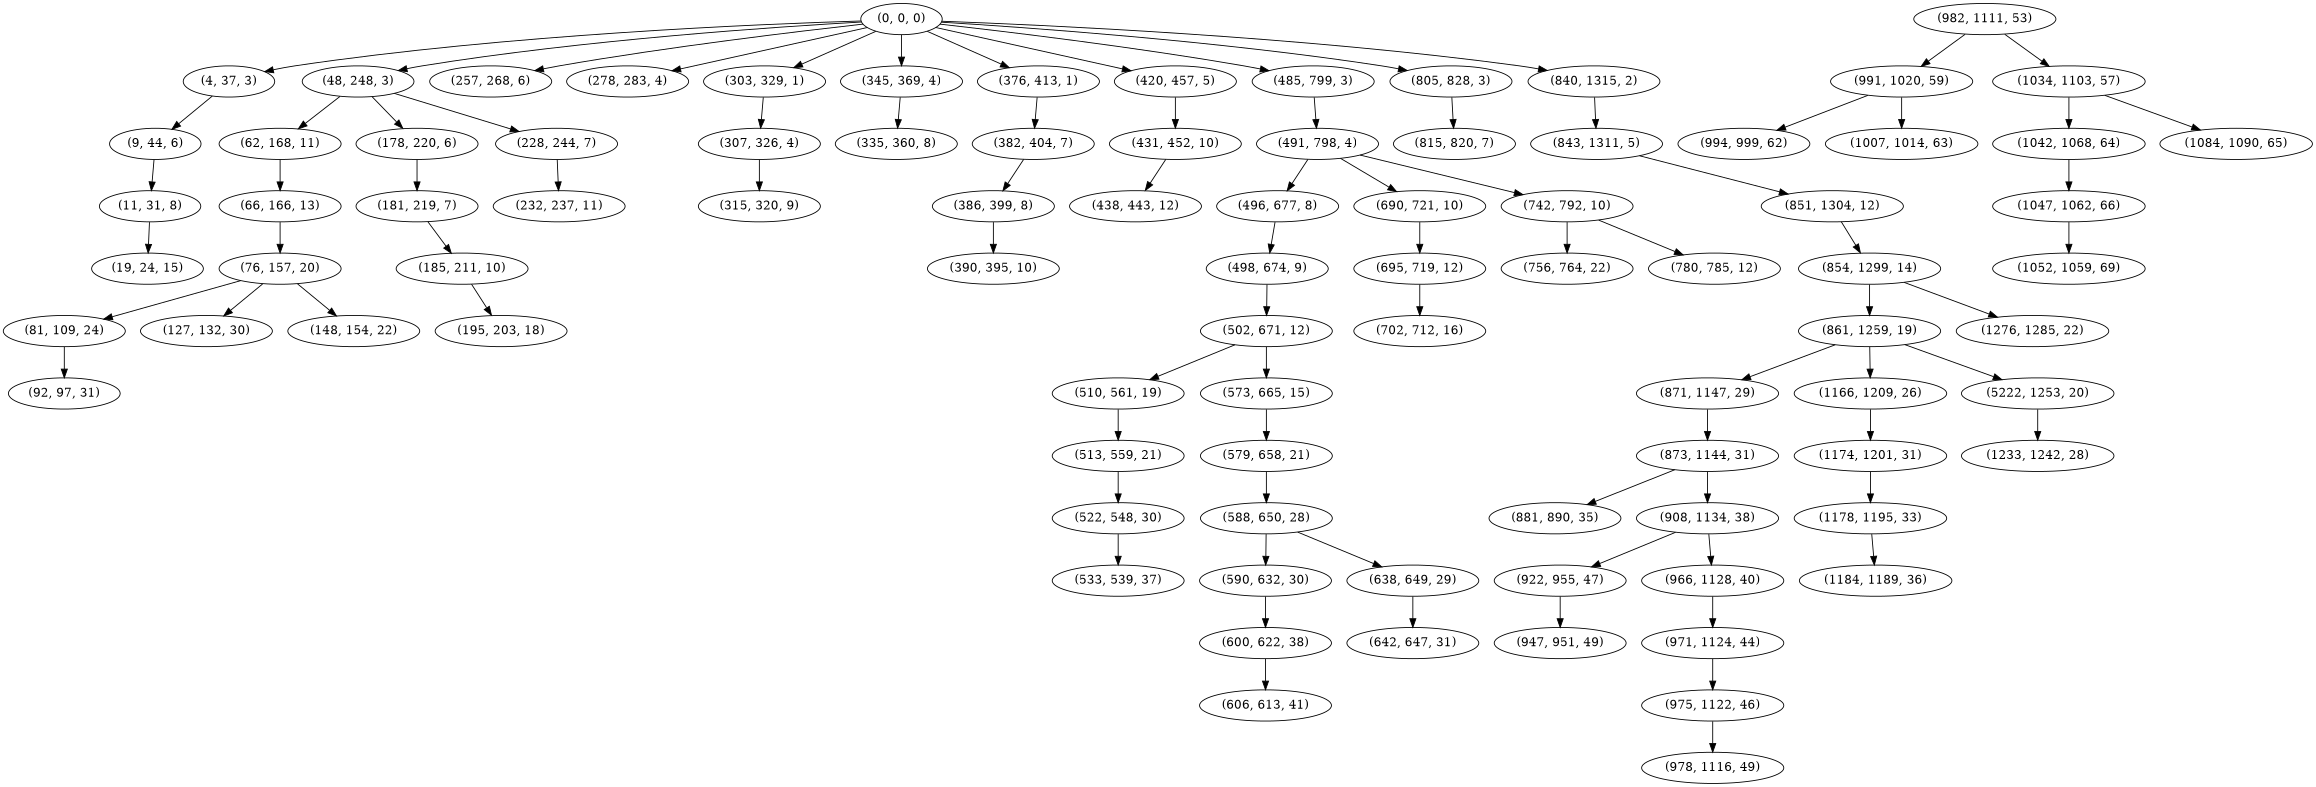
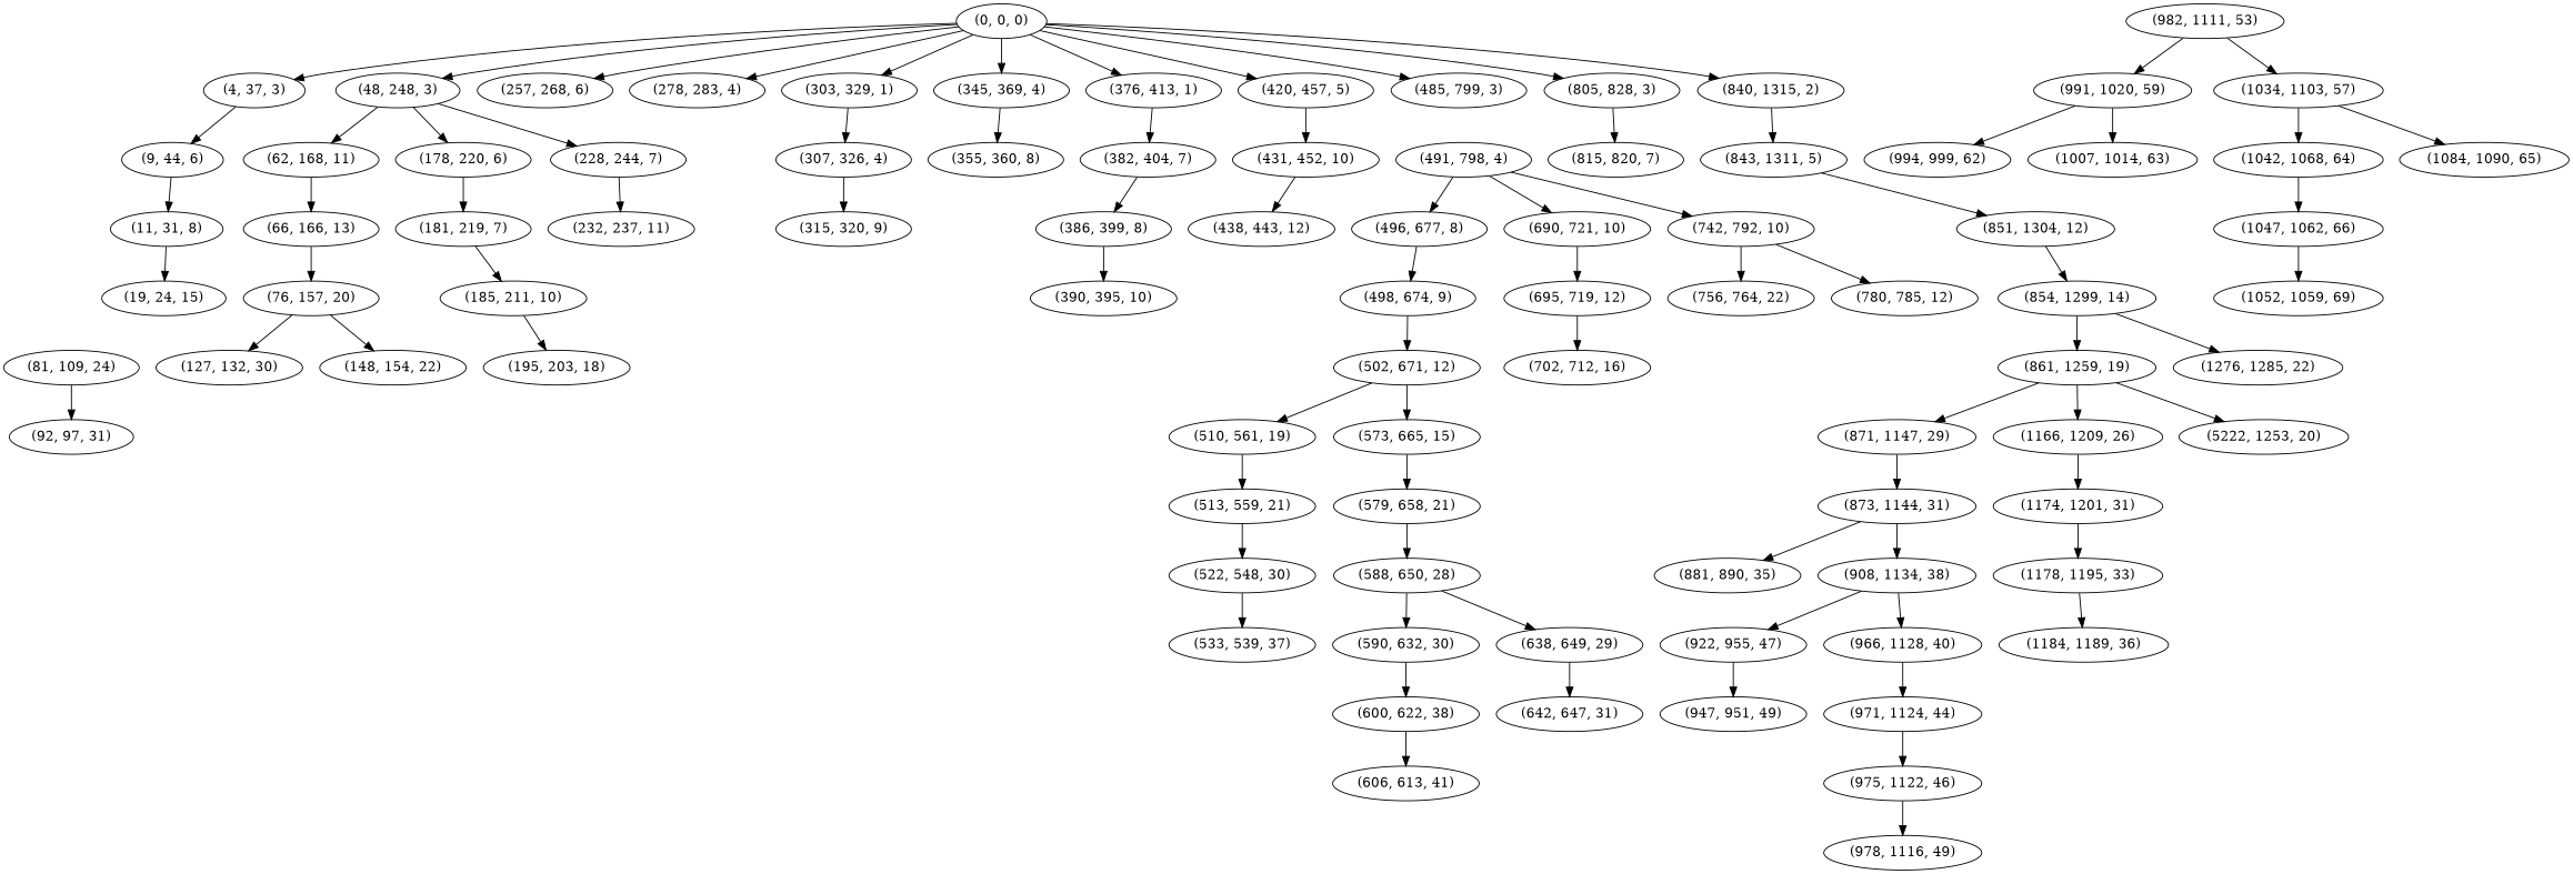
  digraph {
    "(0, 0, 0)"
    "(4, 37, 3)"
    "(48, 248, 3)"
    "(257, 268, 6)"
    "(278, 283, 4)"
    "(303, 329, 1)"
    "(345, 369, 4)"
    "(376, 413, 1)"
    "(420, 457, 5)"
    "(485, 799, 3)"
    "(805, 828, 3)"
    "(840, 1315, 2)"
    n13 [label="(9, 44, 6)"]
    "(62, 168, 11)"
    "(178, 220, 6)"
    "(228, 244, 7)"
    "(307, 326, 4)"
-   "(355, 360, 8)" [label="(335, 360, 8)"]
+   "(355, 360, 8)"
    "(382, 404, 7)"
    "(431, 452, 10)"
    "(491, 798, 4)"
    "(815, 820, 7)"
    "(843, 1311, 5)"
    "(11, 31, 8)"
    "(19, 24, 15)"
    "(66, 166, 13)"
    "(181, 219, 7)"
    "(232, 237, 11)"
    "(76, 157, 20)"
    "(81, 109, 24)"
    "(127, 132, 30)"
    "(148, 154, 22)"
    "(92, 97, 31)"
    "(185, 211, 10)"
    "(195, 203, 18)"
    "(315, 320, 9)"
    "(386, 399, 8)"
    "(390, 395, 10)"
    "(438, 443, 12)"
    "(496, 677, 8)"
    "(690, 721, 10)"
    "(742, 792, 10)"
    "(498, 674, 9)"
    "(695, 719, 12)"
    "(756, 764, 22)"
    "(780, 785, 12)"
    "(502, 671, 12)"
    "(510, 561, 19)"
    "(573, 665, 15)"
    "(513, 559, 21)"
    "(579, 658, 21)"
    "(522, 548, 30)"
    "(533, 539, 37)"
    "(588, 650, 28)"
    "(590, 632, 30)"
    "(638, 649, 29)"
    "(600, 622, 38)"
    "(642, 647, 31)"
    "(606, 613, 41)"
    "(702, 712, 16)"
    "(851, 1304, 12)"
    "(854, 1299, 14)"
    "(861, 1259, 19)"
    "(1276, 1285, 22)"
    "(871, 1147, 29)"
    "(1166, 1209, 26)"
    n67 [label="(5222, 1253, 20)"]
    "(873, 1144, 31)"
    "(1174, 1201, 31)"
-   "(1233, 1242, 28)"
    "(881, 890, 35)"
    "(908, 1134, 38)"
    "(922, 955, 47)"
    "(966, 1128, 40)"
    "(947, 951, 49)"
    "(971, 1124, 44)"
    "(975, 1122, 46)"
    "(978, 1116, 49)"
    "(982, 1111, 53)"
    "(991, 1020, 59)"
    "(1034, 1103, 57)"
    "(994, 999, 62)"
    "(1007, 1014, 63)"
    "(1042, 1068, 64)"
    "(1084, 1090, 65)"
    "(1047, 1062, 66)"
    "(1052, 1059, 69)"
    "(1178, 1195, 33)"
    "(1184, 1189, 36)"
    "(0, 0, 0)" -> "(4, 37, 3)"
    "(0, 0, 0)" -> "(48, 248, 3)"
    "(0, 0, 0)" -> "(257, 268, 6)"
    "(0, 0, 0)" -> "(278, 283, 4)"
    "(0, 0, 0)" -> "(303, 329, 1)"
    "(0, 0, 0)" -> "(345, 369, 4)"
    "(0, 0, 0)" -> "(376, 413, 1)"
    "(0, 0, 0)" -> "(420, 457, 5)"
    "(0, 0, 0)" -> "(485, 799, 3)"
    "(0, 0, 0)" -> "(805, 828, 3)"
    "(0, 0, 0)" -> "(840, 1315, 2)"
    "(4, 37, 3)" -> n13
    "(48, 248, 3)" -> "(62, 168, 11)"
    "(48, 248, 3)" -> "(178, 220, 6)"
    "(48, 248, 3)" -> "(228, 244, 7)"
    "(303, 329, 1)" -> "(307, 326, 4)"
    "(345, 369, 4)" -> "(355, 360, 8)"
    "(376, 413, 1)" -> "(382, 404, 7)"
    "(420, 457, 5)" -> "(431, 452, 10)"
-   "(485, 799, 3)" -> "(491, 798, 4)"
    "(805, 828, 3)" -> "(815, 820, 7)"
    "(840, 1315, 2)" -> "(843, 1311, 5)"
    n13 -> "(11, 31, 8)"
    "(62, 168, 11)" -> "(66, 166, 13)"
    "(178, 220, 6)" -> "(181, 219, 7)"
    "(228, 244, 7)" -> "(232, 237, 11)"
    "(307, 326, 4)" -> "(315, 320, 9)"
    "(382, 404, 7)" -> "(386, 399, 8)"
    "(431, 452, 10)" -> "(438, 443, 12)"
    "(491, 798, 4)" -> "(496, 677, 8)"
    "(491, 798, 4)" -> "(690, 721, 10)"
    "(491, 798, 4)" -> "(742, 792, 10)"
    "(843, 1311, 5)" -> "(851, 1304, 12)"
    "(11, 31, 8)" -> "(19, 24, 15)"
    "(66, 166, 13)" -> "(76, 157, 20)"
    "(181, 219, 7)" -> "(185, 211, 10)"
-   "(76, 157, 20)" -> "(81, 109, 24)"
    "(76, 157, 20)" -> "(127, 132, 30)"
    "(76, 157, 20)" -> "(148, 154, 22)"
    "(81, 109, 24)" -> "(92, 97, 31)"
    "(185, 211, 10)" -> "(195, 203, 18)"
    "(386, 399, 8)" -> "(390, 395, 10)"
    "(496, 677, 8)" -> "(498, 674, 9)"
    "(690, 721, 10)" -> "(695, 719, 12)"
    "(742, 792, 10)" -> "(756, 764, 22)"
    "(742, 792, 10)" -> "(780, 785, 12)"
    "(498, 674, 9)" -> "(502, 671, 12)"
    "(695, 719, 12)" -> "(702, 712, 16)"
    "(502, 671, 12)" -> "(510, 561, 19)"
    "(502, 671, 12)" -> "(573, 665, 15)"
    "(510, 561, 19)" -> "(513, 559, 21)"
    "(573, 665, 15)" -> "(579, 658, 21)"
    "(513, 559, 21)" -> "(522, 548, 30)"
    "(579, 658, 21)" -> "(588, 650, 28)"
    "(522, 548, 30)" -> "(533, 539, 37)"
    "(588, 650, 28)" -> "(590, 632, 30)"
    "(588, 650, 28)" -> "(638, 649, 29)"
    "(590, 632, 30)" -> "(600, 622, 38)"
    "(638, 649, 29)" -> "(642, 647, 31)"
    "(600, 622, 38)" -> "(606, 613, 41)"
    "(851, 1304, 12)" -> "(854, 1299, 14)"
    "(854, 1299, 14)" -> "(861, 1259, 19)"
    "(854, 1299, 14)" -> "(1276, 1285, 22)"
    "(861, 1259, 19)" -> "(871, 1147, 29)"
    "(861, 1259, 19)" -> "(1166, 1209, 26)"
    "(861, 1259, 19)" -> n67
    "(871, 1147, 29)" -> "(873, 1144, 31)"
    "(1166, 1209, 26)" -> "(1174, 1201, 31)"
-   n67 -> "(1233, 1242, 28)"
    "(873, 1144, 31)" -> "(881, 890, 35)"
    "(873, 1144, 31)" -> "(908, 1134, 38)"
    "(1174, 1201, 31)" -> "(1178, 1195, 33)"
    "(908, 1134, 38)" -> "(922, 955, 47)"
    "(908, 1134, 38)" -> "(966, 1128, 40)"
    "(922, 955, 47)" -> "(947, 951, 49)"
    "(966, 1128, 40)" -> "(971, 1124, 44)"
    "(971, 1124, 44)" -> "(975, 1122, 46)"
    "(975, 1122, 46)" -> "(978, 1116, 49)"
    "(982, 1111, 53)" -> "(991, 1020, 59)"
    "(982, 1111, 53)" -> "(1034, 1103, 57)"
    "(991, 1020, 59)" -> "(994, 999, 62)"
    "(991, 1020, 59)" -> "(1007, 1014, 63)"
    "(1034, 1103, 57)" -> "(1042, 1068, 64)"
    "(1034, 1103, 57)" -> "(1084, 1090, 65)"
    "(1042, 1068, 64)" -> "(1047, 1062, 66)"
    "(1047, 1062, 66)" -> "(1052, 1059, 69)"
    "(1178, 1195, 33)" -> "(1184, 1189, 36)"
  }
